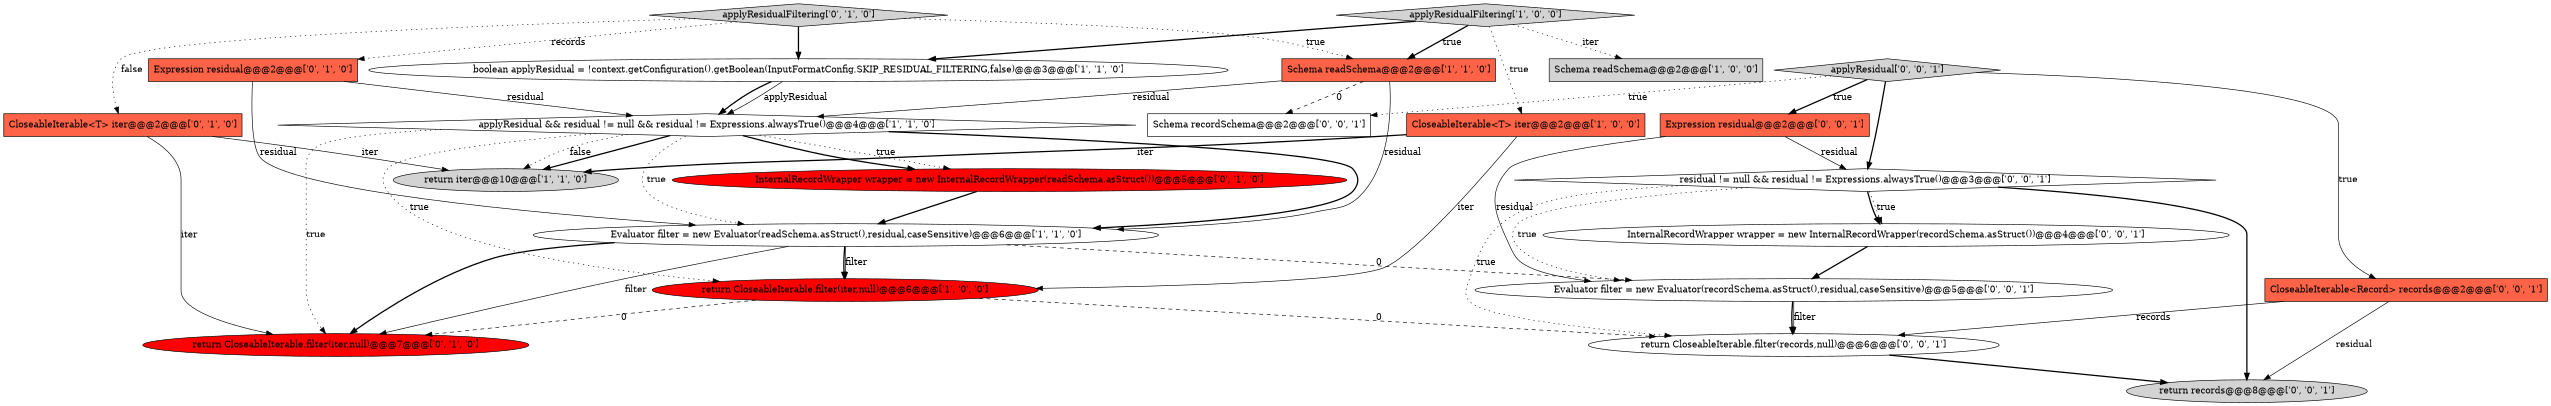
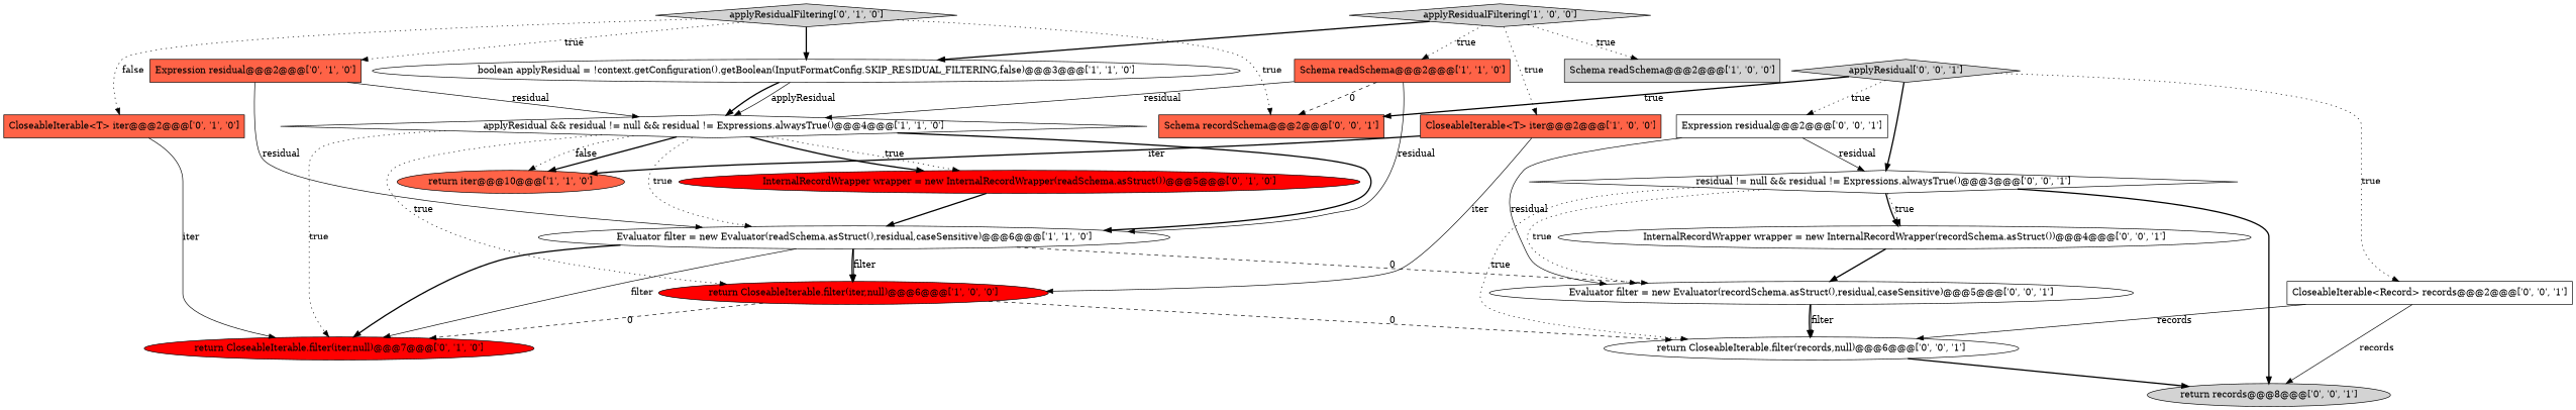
  digraph {
    node [fillcolor=tomato shape=ellipse style=filled]
    edge [style=dotted]
    n1 [fillcolor=lightgray label="Schema readSchema@@@2@@@['1', '0', '0']" shape=box]
    n2 [label="Expression residual@@@2@@@['0', '1', '0']" shape=box]
    n3 [fillcolor=white label="applyResidual && residual != null && residual != Expressions.alwaysTrue()@@@4@@@['1', '1', '0']" shape=diamond]
    n4 [fillcolor=white label="Evaluator filter = new Evaluator(readSchema.asStruct(),residual,caseSensitive)@@@6@@@['1', '1', '0']"]
-   n5 [fillcolor=lightgray label="return iter@@@10@@@['1', '1', '0']"]
+   n5 [label="return iter@@@10@@@['1', '1', '0']"]
    n6 [fillcolor=red label="return CloseableIterable.filter(iter,null)@@@7@@@['0', '1', '0']"]
    n7 [fillcolor=red label="return CloseableIterable.filter(iter,null)@@@6@@@['1', '0', '0']"]
    n8 [fillcolor=red label="InternalRecordWrapper wrapper = new InternalRecordWrapper(readSchema.asStruct())@@@5@@@['0', '1', '0']"]
    n9 [fillcolor=white label="Evaluator filter = new Evaluator(recordSchema.asStruct(),residual,caseSensitive)@@@5@@@['0', '0', '1']"]
    n10 [fillcolor=white label="return CloseableIterable.filter(records,null)@@@6@@@['0', '0', '1']"]
    n11 [fillcolor=lightgray label="return records@@@8@@@['0', '0', '1']"]
    n12 [fillcolor=lightgray label="applyResidual['0', '0', '1']" shape=diamond]
-   n13 [fillcolor=white label="Schema recordSchema@@@2@@@['0', '0', '1']" shape=box]
-   n14 [label="CloseableIterable<Record> records@@@2@@@['0', '0', '1']" shape=box]
-   n15 [label="Expression residual@@@2@@@['0', '0', '1']" shape=box]
+   n13 [label="Schema recordSchema@@@2@@@['0', '0', '1']" shape=box]
+   n14 [fillcolor=white label="CloseableIterable<Record> records@@@2@@@['0', '0', '1']" shape=box]
+   n15 [fillcolor=white label="Expression residual@@@2@@@['0', '0', '1']" shape=box]
    n16 [fillcolor=white label="residual != null && residual != Expressions.alwaysTrue()@@@3@@@['0', '0', '1']" shape=diamond]
    n17 [fillcolor=white label="InternalRecordWrapper wrapper = new InternalRecordWrapper(recordSchema.asStruct())@@@4@@@['0', '0', '1']"]
    n18 [fillcolor=lightgray label="applyResidualFiltering['1', '0', '0']" shape=diamond]
    n19 [label="CloseableIterable<T> iter@@@2@@@['1', '0', '0']" shape=box]
    n20 [label="Schema readSchema@@@2@@@['1', '1', '0']" shape=box]
    n21 [fillcolor=white label="boolean applyResidual = !context.getConfiguration().getBoolean(InputFormatConfig.SKIP_RESIDUAL_FILTERING,false)@@@3@@@['1', '1', '0']"]
    n22 [label="CloseableIterable<T> iter@@@2@@@['0', '1', '0']" shape=box]
    n23 [fillcolor=lightgray label="applyResidualFiltering['0', '1', '0']" shape=diamond]
    n2 -> n3 [label=residual style=solid]
    n2 -> n4 [label=residual style=solid]
    n3 -> n4 [style=bold]
    n3 -> n4 [label=true]
    n3 -> n5 [style=bold]
    n3 -> n5 [label=false]
    n3 -> n6 [label=true]
    n3 -> n7 [label=true]
    n3 -> n8 [label=true]
    n3 -> n8 [style=bold]
    n4 -> n6 [style=bold]
    n4 -> n6 [label=filter style=solid]
    n4 -> n7 [label=filter style=solid]
    n4 -> n7 [style=bold]
    n4 -> n9 [label=0 style=dashed]
    n7 -> n6 [label=0 style=dashed]
    n7 -> n10 [label=0 style=dashed]
    n8 -> n4 [style=bold]
    n9 -> n10 [label=filter style=solid]
    n9 -> n10 [style=bold]
    n10 -> n11 [style=bold]
-   n12 -> n13 [label=true]
-   n12 -> n14 [label=true style=solid]
-   n12 -> n15 [label=true style=bold]
+   n12 -> n13 [label=true style=bold]
+   n12 -> n14 [label=true]
+   n12 -> n15 [label=true]
    n12 -> n16 [style=bold]
    n14 -> n10 [label=records style=solid]
-   n14 -> n11 [label=residual style=solid]
+   n14 -> n11 [label=records style=solid]
    n15 -> n9 [label=residual style=solid]
    n15 -> n16 [label=residual style=solid]
    n16 -> n9 [label=true]
    n16 -> n10 [label=true]
    n16 -> n11 [style=bold]
    n16 -> n17 [label=true]
    n16 -> n17 [style=bold]
    n17 -> n9 [style=bold]
-   n18 -> n1 [label=iter]
+   n18 -> n1 [label=true]
    n18 -> n19 [label=true]
-   n18 -> n20 [label=true style=bold]
+   n18 -> n20 [label=true]
    n18 -> n21 [style=bold]
    n19 -> n5 [label=iter style=bold]
    n19 -> n7 [label=iter style=solid]
    n20 -> n3 [label=residual style=solid]
    n20 -> n4 [label=residual style=solid]
    n20 -> n13 [label=0 style=dashed]
    n21 -> n3 [style=bold]
    n21 -> n3 [label=applyResidual style=solid]
-   n22 -> n5 [label=iter style=solid]
    n22 -> n6 [label=iter style=solid]
-   n23 -> n2 [label=records]
-   n23 -> n20 [label=true]
+   n23 -> n2 [label=true]
+   n23 -> n13 [label=true]
    n23 -> n21 [style=bold]
    n23 -> n22 [label=false]
  }
